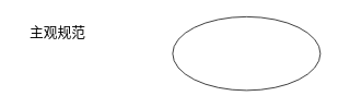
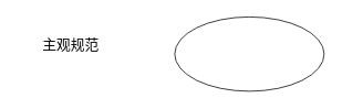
  <mxCell id="0" />
  <mxCell id="1" parent="0" />
- <mxCell id="2" value="主观规范" style="text;html=1;strokeColor=none;fillColor=none;align=center;verticalAlign=middle;whiteSpace=wrap;rounded=0;horizontal=1;fontSize=17;fontFamily=Helvetica;" vertex="1" parent="1"><mxGeometry x="5" y="5" width="130" height="70" as="geometry" /></mxCell>
+ <mxCell id="2" value="主观规范" style="text;html=1;strokeColor=none;fillColor=none;align=center;verticalAlign=middle;whiteSpace=wrap;rounded=0;horizontal=1;fontSize=17;fontFamily=Helvetica;" vertex="1" parent="1"><mxGeometry width="130" height="70" as="geometry" x="20" y="20" /></mxCell>
  <mxCell id="3" value="" style="ellipse;whiteSpace=wrap;html=1;fontFamily=Helvetica;fontSize=17;" vertex="1" parent="1"><mxGeometry x="210" width="180" height="90" as="geometry" y="20" /></mxCell>
